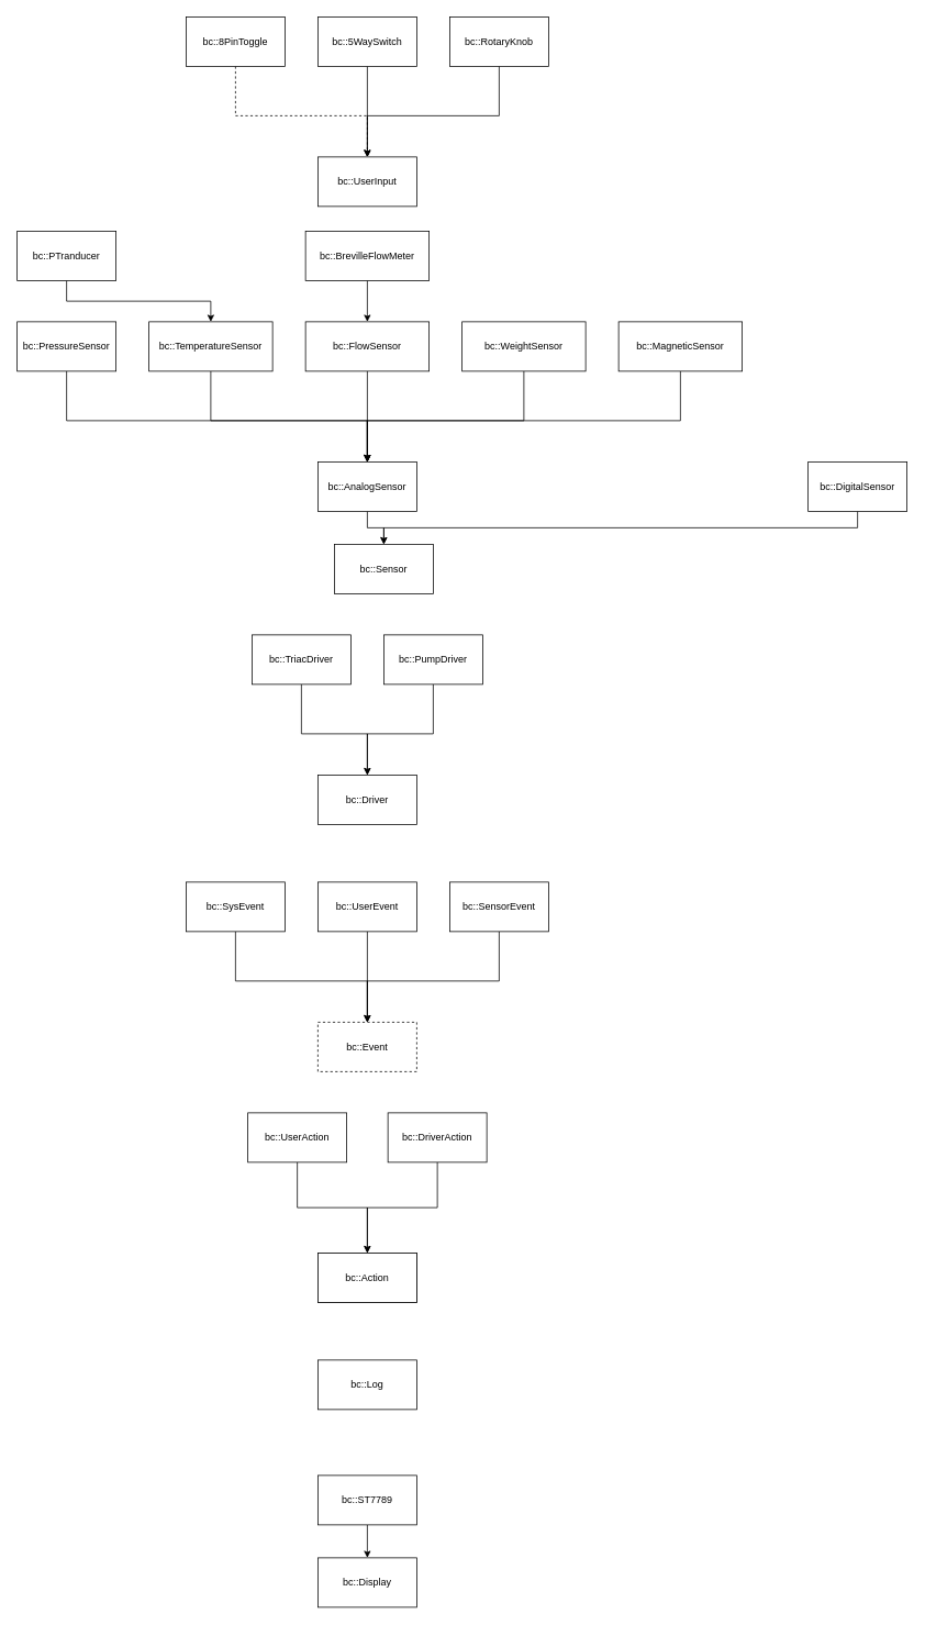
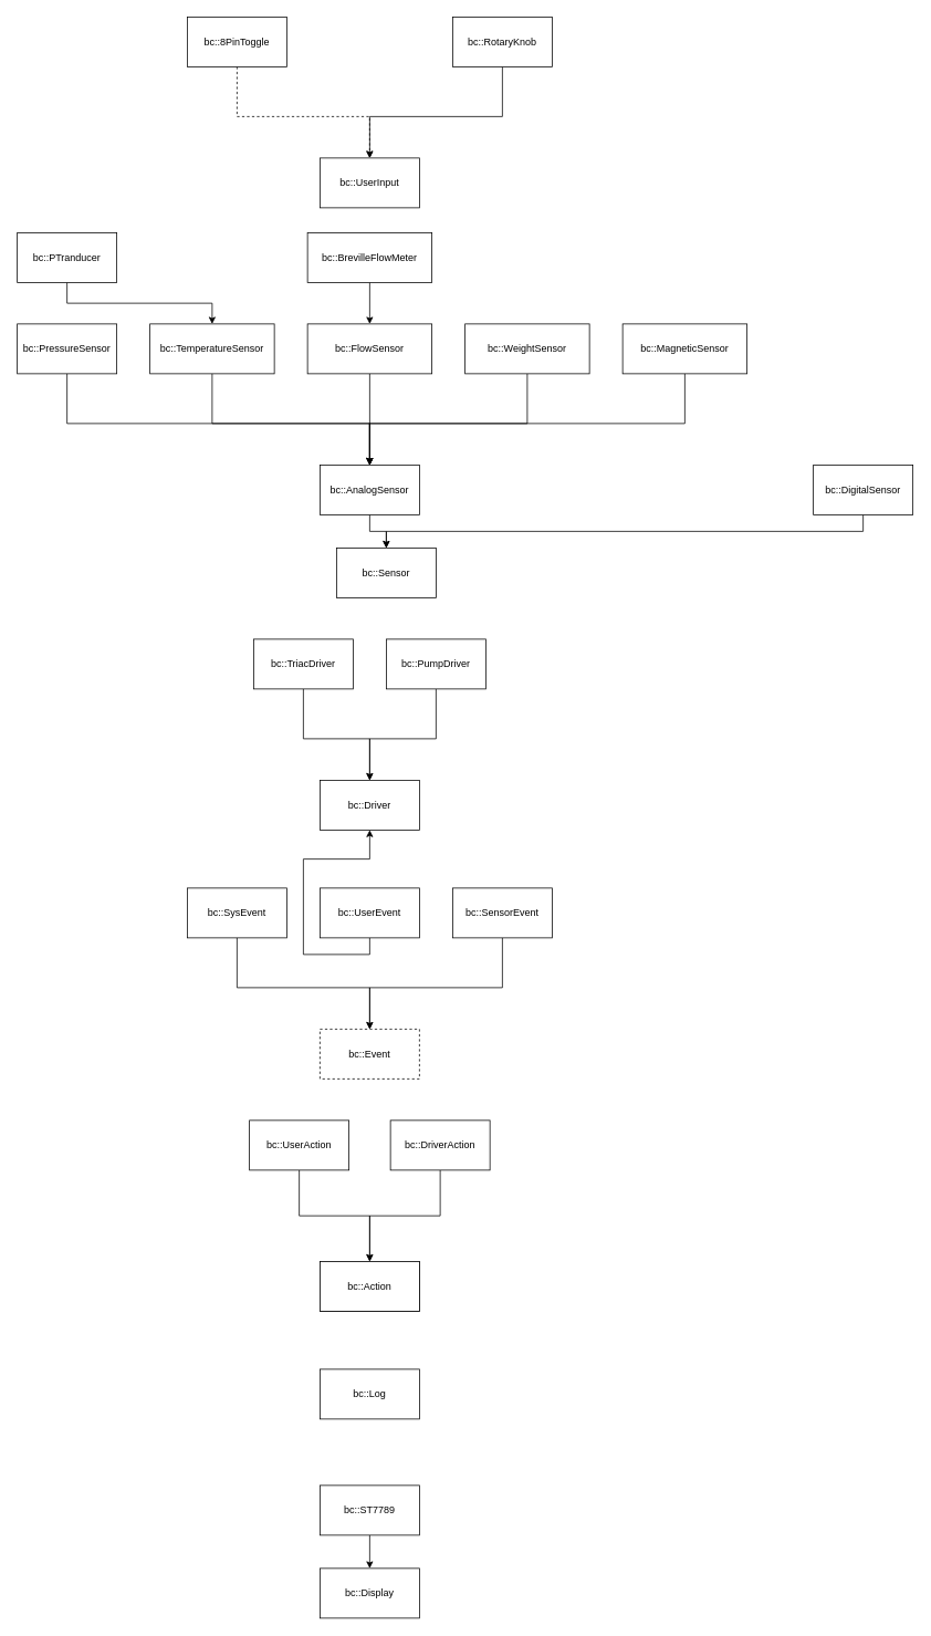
  <mxCell id="0" />
  <mxCell id="1" parent="0" />
  <mxCell id="2" style="edgeStyle=orthogonalEdgeStyle;rounded=0;orthogonalLoop=1;jettySize=auto;html=1;exitX=0.5;exitY=1;exitDx=0;exitDy=0;entryX=0.5;entryY=0;entryDx=0;entryDy=0;" edge="1" parent="1" source="3" target="47"><mxGeometry relative="1" as="geometry" /></mxCell>
  <mxCell id="3" value="bc::AnalogSensor" style="whiteSpace=wrap;html=1;" vertex="1" parent="1"><mxGeometry x="385" y="560" width="120" height="60" as="geometry" /></mxCell>
  <mxCell id="4" value="bc::Driver" style="whiteSpace=wrap;html=1;" vertex="1" parent="1"><mxGeometry x="385" y="940" width="120" height="60" as="geometry" /></mxCell>
  <mxCell id="5" value="bc::Event" style="whiteSpace=wrap;html=1;dashed=1;" vertex="1" parent="1"><mxGeometry x="385" y="1240" width="120" height="60" as="geometry" /></mxCell>
  <mxCell id="6" value="bc::Action" style="whiteSpace=wrap;html=1;" vertex="1" parent="1"><mxGeometry x="385" y="1520" width="120" height="60" as="geometry" /></mxCell>
  <mxCell id="7" style="edgeStyle=orthogonalEdgeStyle;rounded=0;orthogonalLoop=1;jettySize=auto;html=1;exitX=0.5;exitY=1;exitDx=0;exitDy=0;entryX=0.5;entryY=0;entryDx=0;entryDy=0;" edge="1" parent="1" source="8" target="3"><mxGeometry relative="1" as="geometry"><Array as="points"><mxPoint x="80" y="510" /><mxPoint x="445" y="510" /></Array></mxGeometry></mxCell>
  <mxCell id="8" value="bc::PressureSensor" style="whiteSpace=wrap;html=1;" vertex="1" parent="1"><mxGeometry x="20" y="390" width="120" height="60" as="geometry" /></mxCell>
  <mxCell id="9" style="edgeStyle=orthogonalEdgeStyle;rounded=0;orthogonalLoop=1;jettySize=auto;html=1;exitX=0.5;exitY=1;exitDx=0;exitDy=0;entryX=0.5;entryY=0;entryDx=0;entryDy=0;" edge="1" parent="1" source="10" target="3"><mxGeometry relative="1" as="geometry"><Array as="points"><mxPoint x="255" y="510" /><mxPoint x="445" y="510" /></Array></mxGeometry></mxCell>
  <mxCell id="10" value="bc::TemperatureSensor" style="whiteSpace=wrap;html=1;" vertex="1" parent="1"><mxGeometry x="180" y="390" width="150" height="60" as="geometry" /></mxCell>
  <mxCell id="11" style="edgeStyle=orthogonalEdgeStyle;rounded=0;orthogonalLoop=1;jettySize=auto;html=1;exitX=0.5;exitY=1;exitDx=0;exitDy=0;" edge="1" parent="1" source="12"><mxGeometry relative="1" as="geometry"><mxPoint x="445" y="560" as="targetPoint" /><Array as="points"><mxPoint x="445" y="560" /><mxPoint x="445" y="560" /></Array></mxGeometry></mxCell>
  <mxCell id="12" value="bc::FlowSensor" style="whiteSpace=wrap;html=1;" vertex="1" parent="1"><mxGeometry x="370" y="390" width="150" height="60" as="geometry" /></mxCell>
  <mxCell id="13" style="edgeStyle=orthogonalEdgeStyle;rounded=0;orthogonalLoop=1;jettySize=auto;html=1;exitX=0.5;exitY=1;exitDx=0;exitDy=0;entryX=0.5;entryY=0;entryDx=0;entryDy=0;" edge="1" parent="1" source="14" target="3"><mxGeometry relative="1" as="geometry"><Array as="points"><mxPoint x="635" y="510" /><mxPoint x="445" y="510" /></Array></mxGeometry></mxCell>
  <mxCell id="14" value="bc::WeightSensor" style="whiteSpace=wrap;html=1;" vertex="1" parent="1"><mxGeometry x="560" y="390" width="150" height="60" as="geometry" /></mxCell>
  <mxCell id="15" style="edgeStyle=orthogonalEdgeStyle;rounded=0;orthogonalLoop=1;jettySize=auto;html=1;exitX=0.5;exitY=1;exitDx=0;exitDy=0;entryX=0.5;entryY=0;entryDx=0;entryDy=0;" edge="1" parent="1" source="16" target="4"><mxGeometry relative="1" as="geometry"><Array as="points"><mxPoint x="365" y="890" /><mxPoint x="445" y="890" /></Array></mxGeometry></mxCell>
  <mxCell id="16" value="bc::TriacDriver" style="whiteSpace=wrap;html=1;" vertex="1" parent="1"><mxGeometry x="305" y="770" width="120" height="60" as="geometry" /></mxCell>
  <mxCell id="17" style="edgeStyle=orthogonalEdgeStyle;rounded=0;orthogonalLoop=1;jettySize=auto;html=1;exitX=0.5;exitY=1;exitDx=0;exitDy=0;" edge="1" parent="1" source="18" target="4"><mxGeometry relative="1" as="geometry"><Array as="points"><mxPoint x="525" y="890" /><mxPoint x="445" y="890" /></Array></mxGeometry></mxCell>
  <mxCell id="18" value="bc::PumpDriver" style="whiteSpace=wrap;html=1;" vertex="1" parent="1"><mxGeometry x="465" y="770" width="120" height="60" as="geometry" /></mxCell>
  <mxCell id="19" style="edgeStyle=orthogonalEdgeStyle;rounded=0;orthogonalLoop=1;jettySize=auto;html=1;exitX=0.5;exitY=1;exitDx=0;exitDy=0;entryX=0.5;entryY=0;entryDx=0;entryDy=0;" edge="1" parent="1" source="20" target="3"><mxGeometry relative="1" as="geometry"><mxPoint x="445" y="540" as="targetPoint" /><Array as="points"><mxPoint x="825" y="510" /><mxPoint x="445" y="510" /></Array></mxGeometry></mxCell>
  <mxCell id="20" value="bc::MagneticSensor" style="whiteSpace=wrap;html=1;" vertex="1" parent="1"><mxGeometry x="750" y="390" width="150" height="60" as="geometry" /></mxCell>
  <mxCell id="21" style="edgeStyle=orthogonalEdgeStyle;rounded=0;orthogonalLoop=1;jettySize=auto;html=1;exitX=0.5;exitY=1;exitDx=0;exitDy=0;" edge="1" parent="1" source="22" target="10"><mxGeometry relative="1" as="geometry" /></mxCell>
  <mxCell id="22" value="bc::PTranducer" style="whiteSpace=wrap;html=1;" vertex="1" parent="1"><mxGeometry x="20" y="280" width="120" height="60" as="geometry" /></mxCell>
  <mxCell id="23" style="edgeStyle=orthogonalEdgeStyle;rounded=0;orthogonalLoop=1;jettySize=auto;html=1;exitX=0.5;exitY=1;exitDx=0;exitDy=0;entryX=0.5;entryY=0;entryDx=0;entryDy=0;" edge="1" parent="1" source="24" target="12"><mxGeometry relative="1" as="geometry" /></mxCell>
  <mxCell id="24" value="bc::BrevilleFlowMeter" style="whiteSpace=wrap;html=1;" vertex="1" parent="1"><mxGeometry x="370" y="280" width="150" height="60" as="geometry" /></mxCell>
  <mxCell id="25" style="edgeStyle=orthogonalEdgeStyle;rounded=0;orthogonalLoop=1;jettySize=auto;html=1;exitX=0.5;exitY=1;exitDx=0;exitDy=0;" edge="1" parent="1" source="26" target="5"><mxGeometry relative="1" as="geometry"><Array as="points"><mxPoint x="285" y="1190" /><mxPoint x="445" y="1190" /></Array></mxGeometry></mxCell>
  <mxCell id="26" value="bc::SysEvent" style="whiteSpace=wrap;html=1;" vertex="1" parent="1"><mxGeometry x="225" y="1070" width="120" height="60" as="geometry" /></mxCell>
  <mxCell id="27" style="edgeStyle=orthogonalEdgeStyle;rounded=0;orthogonalLoop=1;jettySize=auto;html=1;exitX=0.5;exitY=1;exitDx=0;exitDy=0;entryX=0.5;entryY=0;entryDx=0;entryDy=0;" edge="1" parent="1" source="28" target="5"><mxGeometry relative="1" as="geometry"><Array as="points"><mxPoint x="605" y="1190" /><mxPoint x="445" y="1190" /></Array></mxGeometry></mxCell>
  <mxCell id="28" value="bc::SensorEvent" style="whiteSpace=wrap;html=1;" vertex="1" parent="1"><mxGeometry x="545" y="1070" width="120" height="60" as="geometry" /></mxCell>
- <mxCell id="29" style="edgeStyle=orthogonalEdgeStyle;rounded=0;orthogonalLoop=1;jettySize=auto;html=1;exitX=0.5;exitY=1;exitDx=0;exitDy=0;entryX=0.5;entryY=0;entryDx=0;entryDy=0;" edge="1" parent="1" source="30" target="5"><mxGeometry relative="1" as="geometry" /></mxCell>
+ <mxCell id="29" style="edgeStyle=orthogonalEdgeStyle;rounded=0;orthogonalLoop=1;jettySize=auto;html=1;exitX=0.5;exitY=1;exitDx=0;exitDy=0;" edge="1" parent="1" source="30" target="4"><mxGeometry relative="1" as="geometry" /></mxCell>
  <mxCell id="30" value="bc::UserEvent" style="whiteSpace=wrap;html=1;" vertex="1" parent="1"><mxGeometry x="385" y="1070" width="120" height="60" as="geometry" /></mxCell>
  <mxCell id="31" style="edgeStyle=orthogonalEdgeStyle;rounded=0;orthogonalLoop=1;jettySize=auto;html=1;exitX=0.5;exitY=1;exitDx=0;exitDy=0;entryX=0.5;entryY=0;entryDx=0;entryDy=0;" edge="1" parent="1" source="32" target="35"><mxGeometry relative="1" as="geometry" /></mxCell>
  <mxCell id="32" value="bc::UserAction" style="whiteSpace=wrap;html=1;" vertex="1" parent="1"><mxGeometry x="300" y="1350" width="120" height="60" as="geometry" /></mxCell>
  <mxCell id="33" style="edgeStyle=orthogonalEdgeStyle;rounded=0;orthogonalLoop=1;jettySize=auto;html=1;exitX=0.5;exitY=1;exitDx=0;exitDy=0;entryX=0.5;entryY=0;entryDx=0;entryDy=0;" edge="1" parent="1" source="34" target="35"><mxGeometry relative="1" as="geometry" /></mxCell>
  <mxCell id="34" value="bc::DriverAction" style="whiteSpace=wrap;html=1;" vertex="1" parent="1"><mxGeometry x="470" y="1350" width="120" height="60" as="geometry" /></mxCell>
  <mxCell id="35" value="bc::Action" style="whiteSpace=wrap;html=1;" vertex="1" parent="1"><mxGeometry x="385" y="1520" width="120" height="60" as="geometry" /></mxCell>
  <mxCell id="36" value="bc::Log" style="whiteSpace=wrap;html=1;" vertex="1" parent="1"><mxGeometry x="385" y="1650" width="120" height="60" as="geometry" /></mxCell>
  <mxCell id="37" value="bc::Display" style="whiteSpace=wrap;html=1;" vertex="1" parent="1"><mxGeometry x="385" y="1890" width="120" height="60" as="geometry" /></mxCell>
  <mxCell id="38" value="bc::UserInput" style="whiteSpace=wrap;html=1;" vertex="1" parent="1"><mxGeometry x="385" y="190" width="120" height="60" as="geometry" /></mxCell>
  <mxCell id="39" style="edgeStyle=orthogonalEdgeStyle;rounded=0;orthogonalLoop=1;jettySize=auto;html=1;exitX=0.5;exitY=1;exitDx=0;exitDy=0;dashed=1;" edge="1" source="40" target="38" parent="1"><mxGeometry relative="1" as="geometry"><Array as="points"><mxPoint x="285" y="140" /><mxPoint x="445" y="140" /></Array></mxGeometry></mxCell>
  <mxCell id="40" value="bc::8PinToggle" style="whiteSpace=wrap;html=1;" vertex="1" parent="1"><mxGeometry x="225" y="20" width="120" height="60" as="geometry" /></mxCell>
  <mxCell id="41" style="edgeStyle=orthogonalEdgeStyle;rounded=0;orthogonalLoop=1;jettySize=auto;html=1;exitX=0.5;exitY=1;exitDx=0;exitDy=0;entryX=0.5;entryY=0;entryDx=0;entryDy=0;" edge="1" source="42" target="38" parent="1"><mxGeometry relative="1" as="geometry"><Array as="points"><mxPoint x="605" y="140" /><mxPoint x="445" y="140" /></Array></mxGeometry></mxCell>
  <mxCell id="42" value="bc::RotaryKnob" style="whiteSpace=wrap;html=1;" vertex="1" parent="1"><mxGeometry x="545" y="20" width="120" height="60" as="geometry" /></mxCell>
- <mxCell id="43" style="edgeStyle=orthogonalEdgeStyle;rounded=0;orthogonalLoop=1;jettySize=auto;html=1;exitX=0.5;exitY=1;exitDx=0;exitDy=0;entryX=0.5;entryY=0;entryDx=0;entryDy=0;" edge="1" source="44" target="38" parent="1"><mxGeometry relative="1" as="geometry" /></mxCell>
- <mxCell id="44" value="bc::5WaySwitch" style="whiteSpace=wrap;html=1;" vertex="1" parent="1"><mxGeometry x="385" y="20" width="120" height="60" as="geometry" /></mxCell>
  <mxCell id="45" style="edgeStyle=orthogonalEdgeStyle;rounded=0;orthogonalLoop=1;jettySize=auto;html=1;exitX=0.5;exitY=1;exitDx=0;exitDy=0;entryX=0.5;entryY=0;entryDx=0;entryDy=0;" edge="1" parent="1" source="46" target="47"><mxGeometry relative="1" as="geometry" /></mxCell>
  <mxCell id="46" value="bc::DigitalSensor" style="whiteSpace=wrap;html=1;" vertex="1" parent="1"><mxGeometry x="980" y="560" width="120" height="60" as="geometry" /></mxCell>
  <mxCell id="47" value="bc::Sensor" style="whiteSpace=wrap;html=1;" vertex="1" parent="1"><mxGeometry x="405" y="660" width="120" height="60" as="geometry" /></mxCell>
  <mxCell id="48" style="edgeStyle=orthogonalEdgeStyle;rounded=0;orthogonalLoop=1;jettySize=auto;html=1;exitX=0.5;exitY=1;exitDx=0;exitDy=0;entryX=0.5;entryY=0;entryDx=0;entryDy=0;" edge="1" parent="1" source="49" target="37"><mxGeometry relative="1" as="geometry" /></mxCell>
  <mxCell id="49" value="bc::ST7789" style="whiteSpace=wrap;html=1;" vertex="1" parent="1"><mxGeometry x="385" y="1790" width="120" height="60" as="geometry" /></mxCell>
